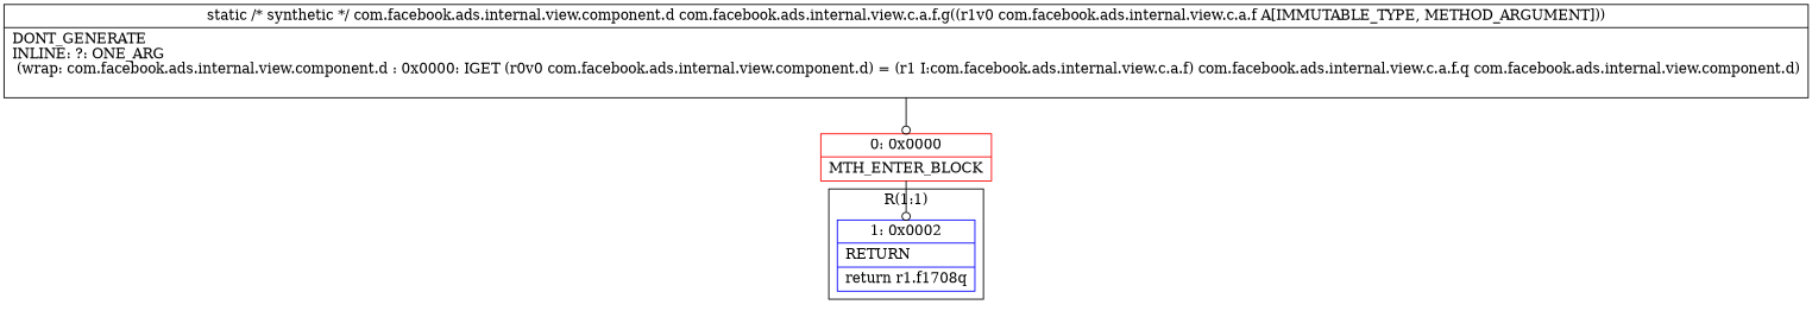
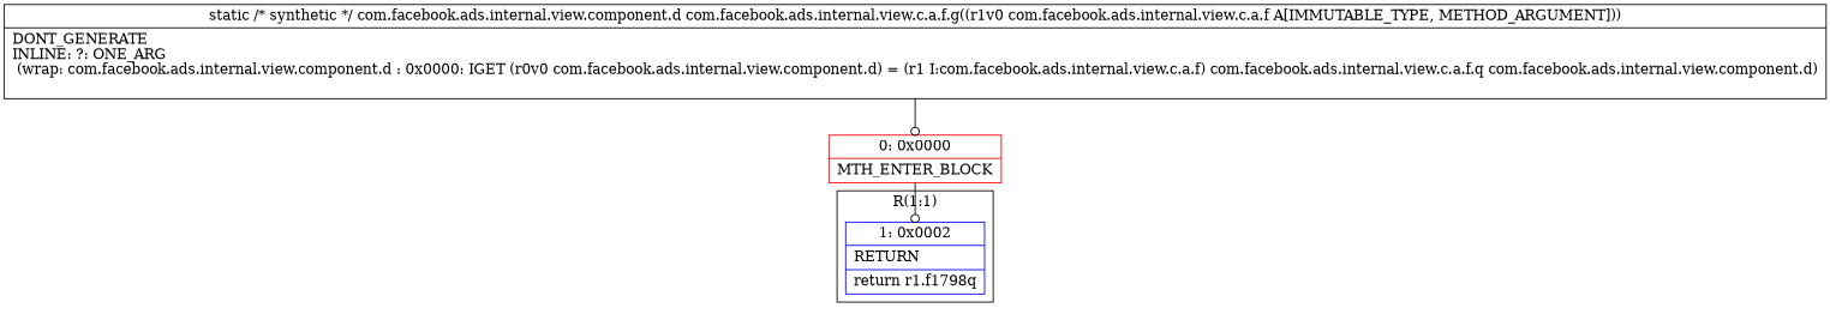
  digraph {
    node [shape=record]
    edge [arrowhead=odot]
-   n1 [color=blue label="{1\:\ 0x0002|RETURN\l|return r1.f1708q\l}"]
+   n1 [color=blue label="{1\:\ 0x0002|RETURN\l|return r1.f1798q\l}"]
    n2 [color=red label="{0\:\ 0x0000|MTH_ENTER_BLOCK\l}"]
    n3 [label="{static \/* synthetic *\/ com.facebook.ads.internal.view.component.d com.facebook.ads.internal.view.c.a.f.g((r1v0 com.facebook.ads.internal.view.c.a.f A[IMMUTABLE_TYPE, METHOD_ARGUMENT]))  | DONT_GENERATE\lINLINE: ?: ONE_ARG  \l  (wrap: com.facebook.ads.internal.view.component.d : 0x0000: IGET  (r0v0 com.facebook.ads.internal.view.component.d) = (r1 I:com.facebook.ads.internal.view.c.a.f) com.facebook.ads.internal.view.c.a.f.q com.facebook.ads.internal.view.component.d)\l\l}"]
    subgraph cluster_1 {
      label="R(1:1)"
      n1
    }
    n2 -> n1
    n3 -> n2
  }
